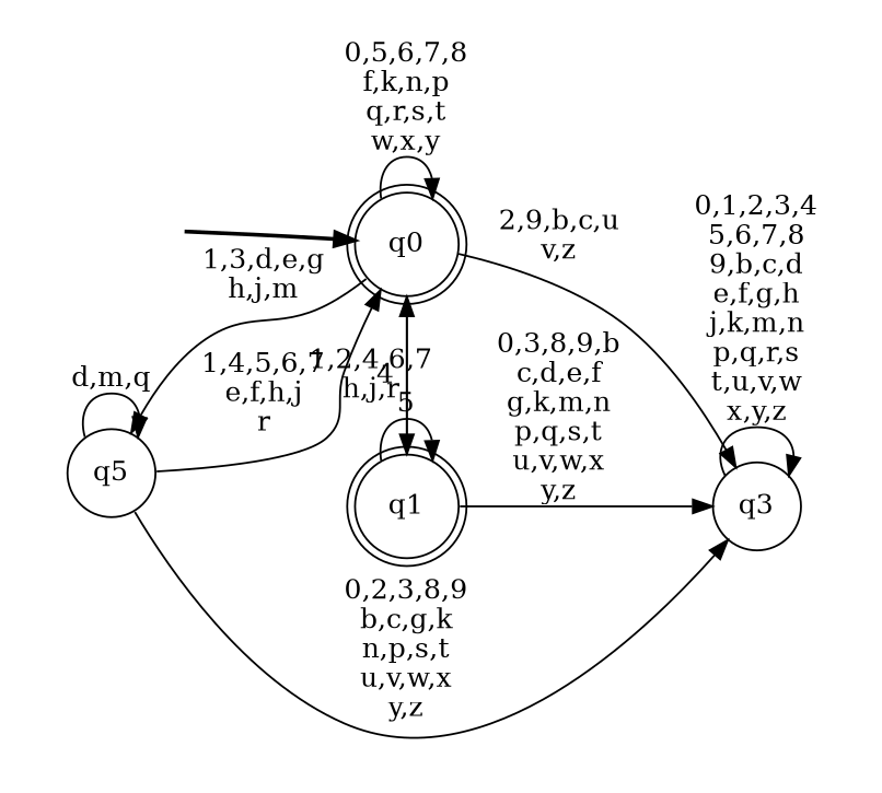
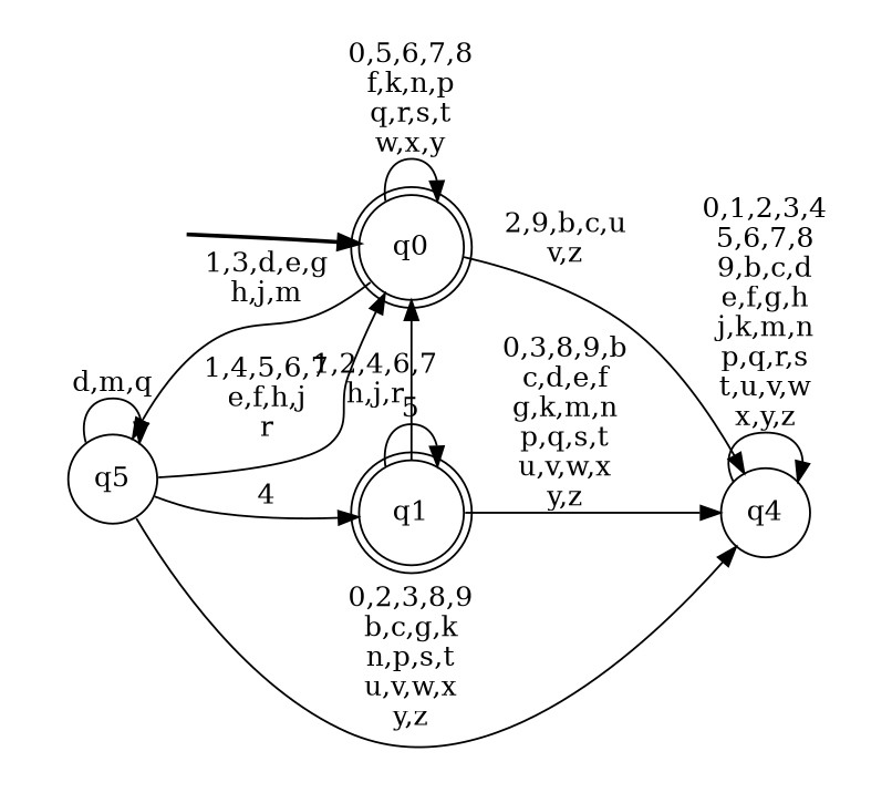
  digraph {
    rankdir=LR
    node [shape=doublecircle style="rounded,filled" color=black fillcolor=white]
    __start0 [height=0 shape=none style=invis width=0 color="" fillcolor=""]
    n2 [label=q0]
    n3 [label=q1]
    n4 [label=q5 shape=circle style=filled]
-   n5 [label=q3 shape=circle style=filled]
+   n5 [label=q4 shape=circle style=filled]
    subgraph cluster_1 {
      nodesep=0.15
      ranksep=0.15
      style=invis
      __start0
      n2
    }
    __start0 -> n2 [penwidth=2]
    n2 -> n2 [label="0,5,6,7,8\nf,k,n,p\nq,r,s,t\nw,x,y"]
-   n2 -> n3 [label=4]
+   n4 -> n3 [label=4]
    n2 -> n4 [label="1,3,d,e,g\nh,j,m"]
    n2 -> n5 [label="2,9,b,c,u\nv,z"]
    n3 -> n2 [label="1,2,4,6,7\nh,j,r"]
    n3 -> n3 [label=5]
    n3 -> n5 [label="0,3,8,9,b\nc,d,e,f\ng,k,m,n\np,q,s,t\nu,v,w,x\ny,z"]
    n4 -> n2 [label="1,4,5,6,7\ne,f,h,j\nr"]
    n4 -> n4 [label="d,m,q"]
    n4 -> n5 [label="0,2,3,8,9\nb,c,g,k\nn,p,s,t\nu,v,w,x\ny,z"]
    n5 -> n5 [label="0,1,2,3,4\n5,6,7,8\n9,b,c,d\ne,f,g,h\nj,k,m,n\np,q,r,s\nt,u,v,w\nx,y,z"]
  }
